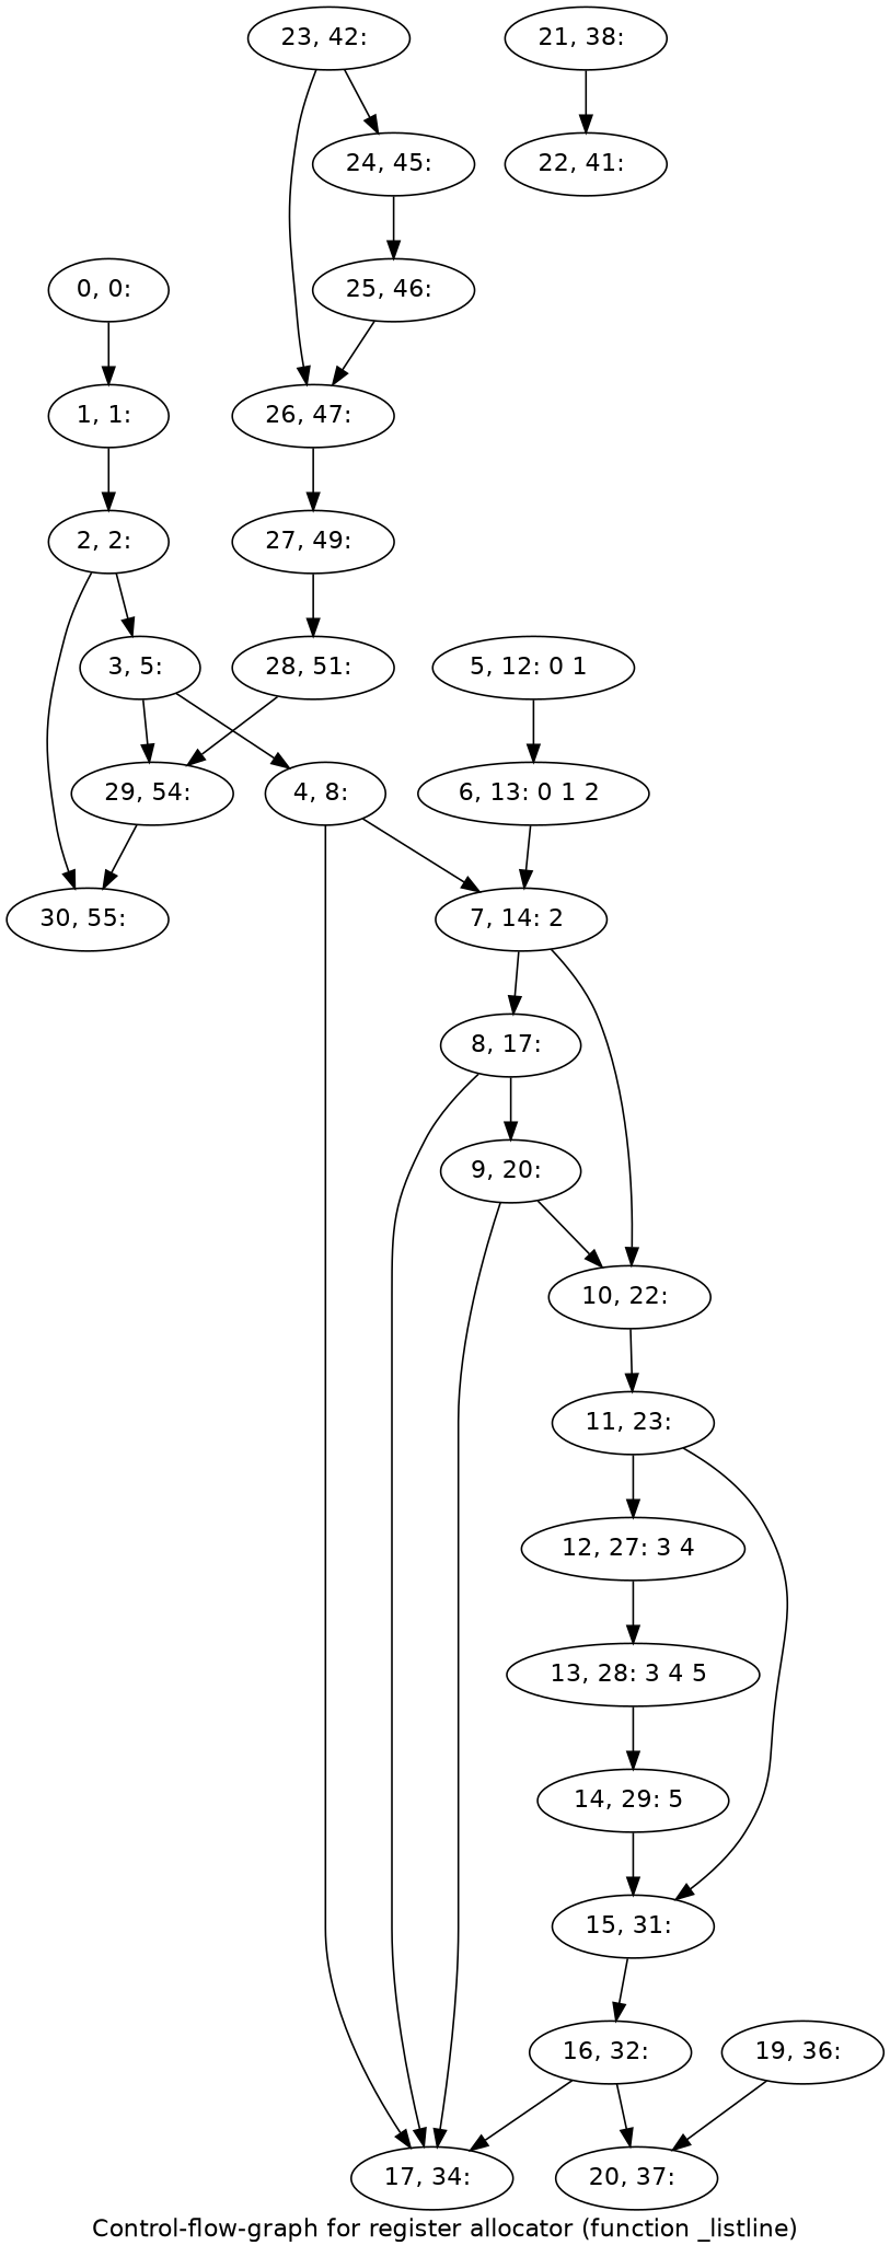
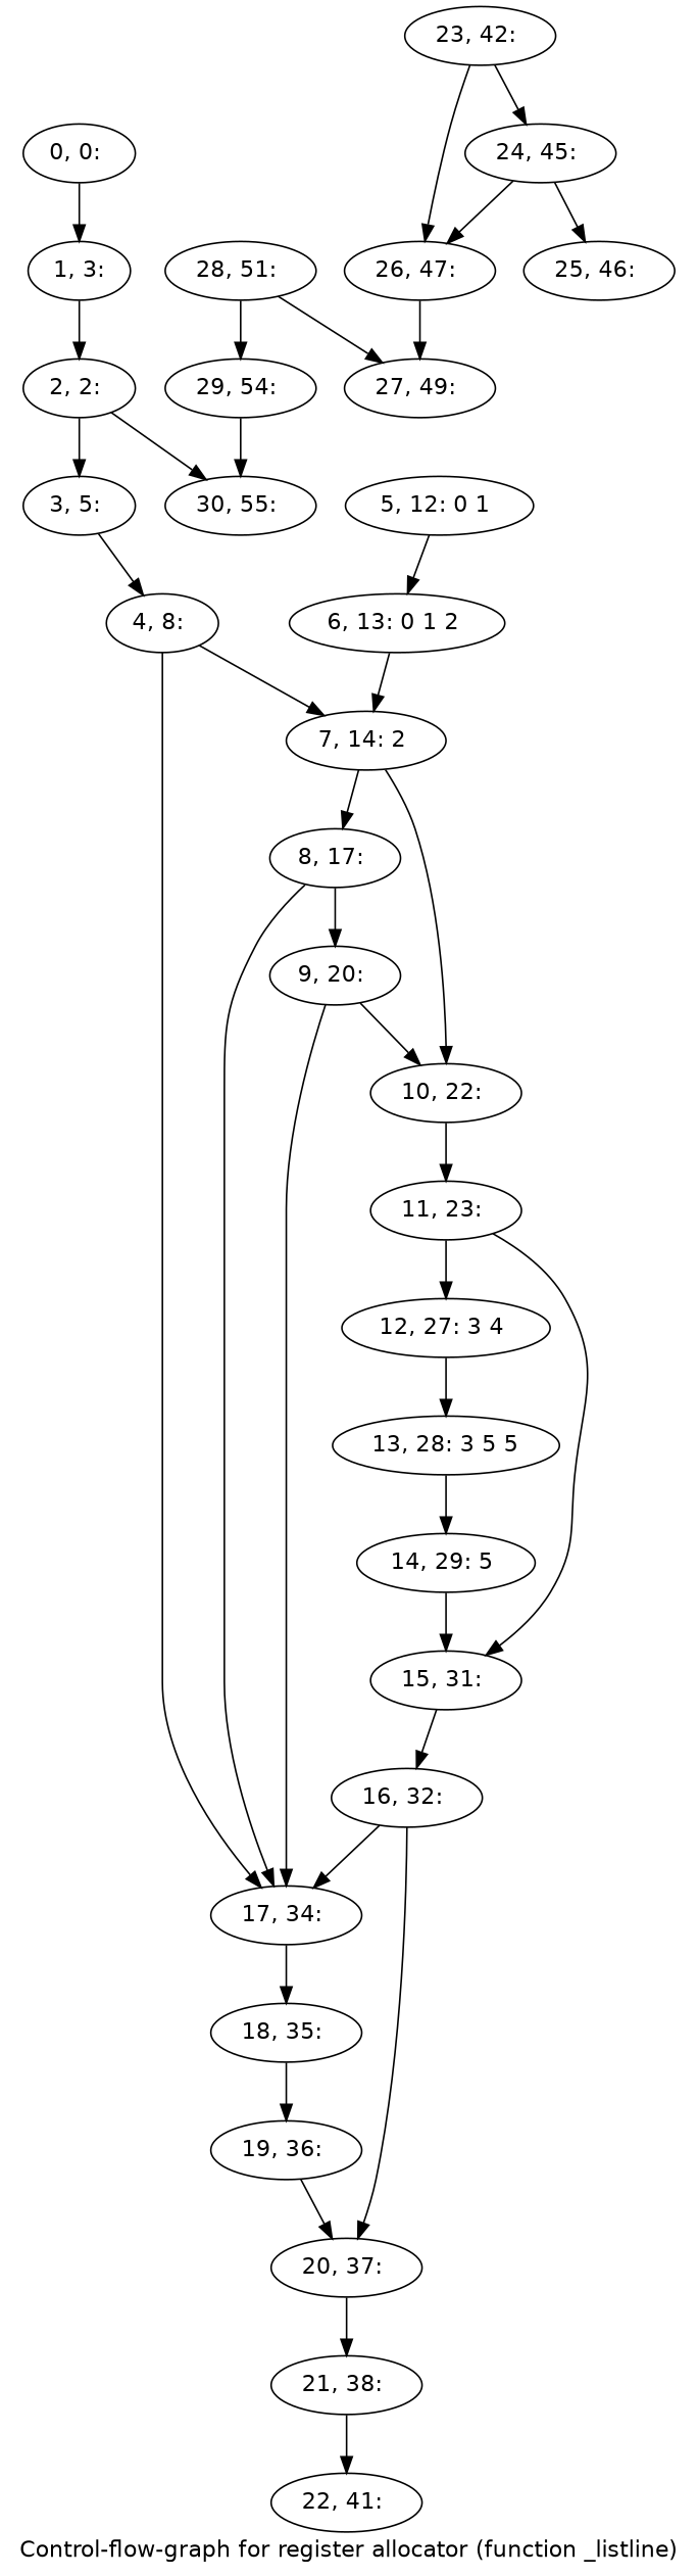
  digraph {
    fontname="DejaVu Sans"
    label="Control-flow-graph for register allocator (function _listline)"
    node [fontname="DejaVu Sans"]
    edge [fontname="DejaVu Sans"]
    n1 [label="0, 0: "]
-   n2 [label="1, 1: "]
+   n2 [label="1, 3:"]
    n3 [label="2, 2: "]
    n4 [label="3, 5: "]
    n5 [label="30, 55: "]
    n6 [label="29, 54: "]
    n7 [label="4, 8: "]
    n8 [label="17, 34: "]
    n9 [label="7, 14: 2 "]
    n10 [label="5, 12: 0 1 "]
    n11 [label="6, 13: 0 1 2 "]
+   n12 [label="18, 35: "]
    n13 [label="8, 17: "]
    n14 [label="10, 22: "]
    n15 [label="9, 20: "]
    n16 [label="11, 23: "]
    n17 [label="12, 27: 3 4 "]
    n18 [label="15, 31: "]
-   n19 [label="13, 28: 3 4 5 "]
+   n19 [label="13, 28: 3 5 5"]
    n20 [label="16, 32: "]
    n21 [label="14, 29: 5 "]
    n22 [label="20, 37: "]
    n23 [label="21, 38: "]
    n24 [label="19, 36: "]
    n25 [label="22, 41: "]
    n26 [label="23, 42: "]
    n27 [label="24, 45: "]
    n28 [label="26, 47: "]
    n29 [label="25, 46: "]
    n30 [label="27, 49: "]
    n31 [label="28, 51: "]
    n1 -> n2
    n2 -> n3
    n3 -> n4
    n3 -> n5
-   n4 -> n6
    n4 -> n7
    n6 -> n5
    n7 -> n8
    n7 -> n9
+   n8 -> n12
    n9 -> n13
    n9 -> n14
    n10 -> n11
    n11 -> n9
+   n12 -> n24
    n13 -> n8
    n13 -> n15
    n14 -> n16
    n15 -> n8
    n15 -> n14
    n16 -> n17
    n16 -> n18
    n17 -> n19
    n18 -> n20
    n19 -> n21
    n20 -> n8
    n20 -> n22
    n21 -> n18
+   n22 -> n23
    n23 -> n25
    n24 -> n22
    n26 -> n27
    n26 -> n28
    n27 -> n29
    n28 -> n30
-   n29 -> n28
-   n30 -> n31
+   n27 -> n28
+   n31 -> n30
    n31 -> n6
  }
